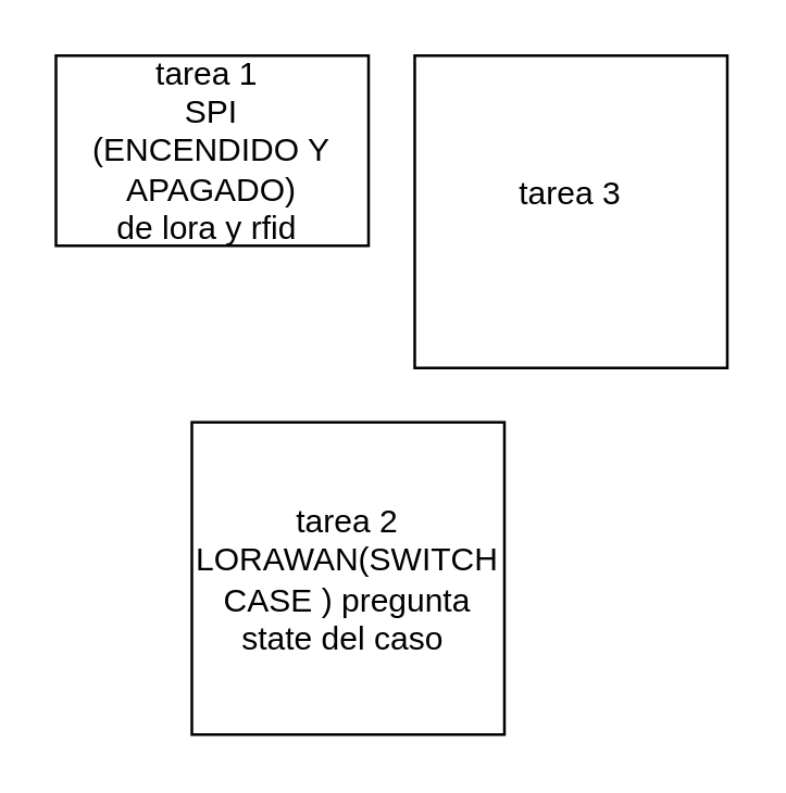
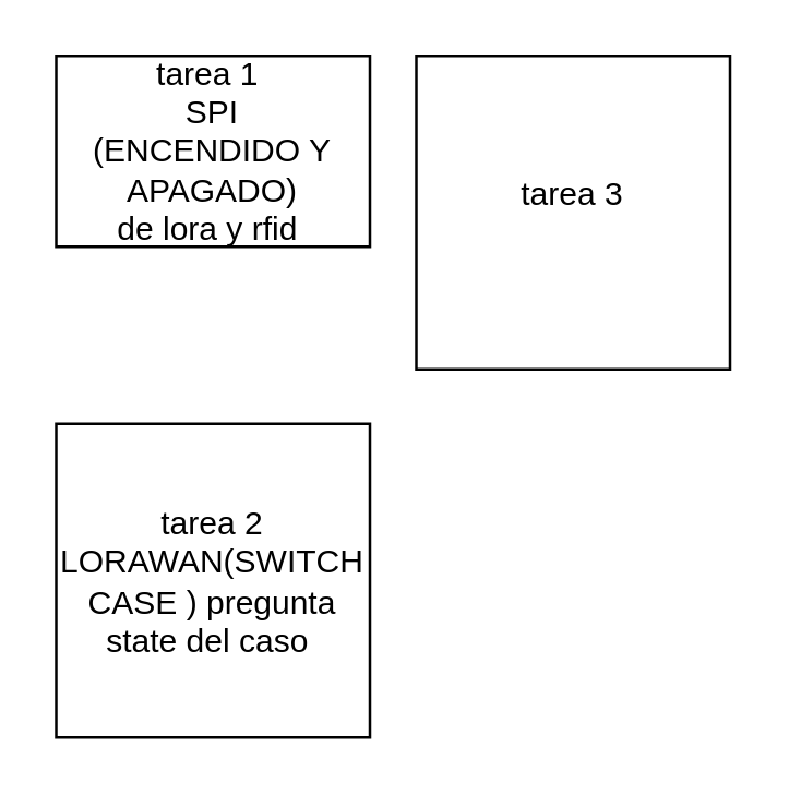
  <mxCell id="0" />
  <mxCell id="1" parent="0" />
  <mxCell id="2" value="tarea 1&amp;nbsp;&lt;br&gt;SPI&lt;div&gt;(ENCENDIDO Y APAGADO)&lt;/div&gt;&lt;div&gt;de lora y rfid&amp;nbsp;&lt;/div&gt;" style="rounded=0;whiteSpace=wrap;html=1;" vertex="1" parent="1"><mxGeometry x="20" y="20" width="115" height="70" as="geometry" /></mxCell>
- <mxCell id="3" value="tarea 2 LORAWAN&lt;span style=&quot;background-color: initial;&quot;&gt;(SWITCH CASE ) pregunta state del caso&amp;nbsp;&lt;/span&gt;" style="rounded=0;whiteSpace=wrap;html=1;" vertex="1" parent="1"><mxGeometry x="70" y="155" width="115" height="115" as="geometry" /></mxCell>
+ <mxCell id="3" value="tarea 2 LORAWAN&lt;span style=&quot;background-color: initial;&quot;&gt;(SWITCH CASE ) pregunta state del caso&amp;nbsp;&lt;/span&gt;" style="rounded=0;whiteSpace=wrap;html=1;" vertex="1" parent="1"><mxGeometry x="20" y="155" width="115" height="115" as="geometry" /></mxCell>
  <mxCell id="4" value="tarea 3&lt;br&gt;&lt;span style=&quot;background-color: initial;&quot;&gt;&amp;nbsp;&lt;/span&gt;" style="rounded=0;whiteSpace=wrap;html=1;" vertex="1" parent="1"><mxGeometry x="152" y="20" width="115" height="115" as="geometry" /></mxCell>
